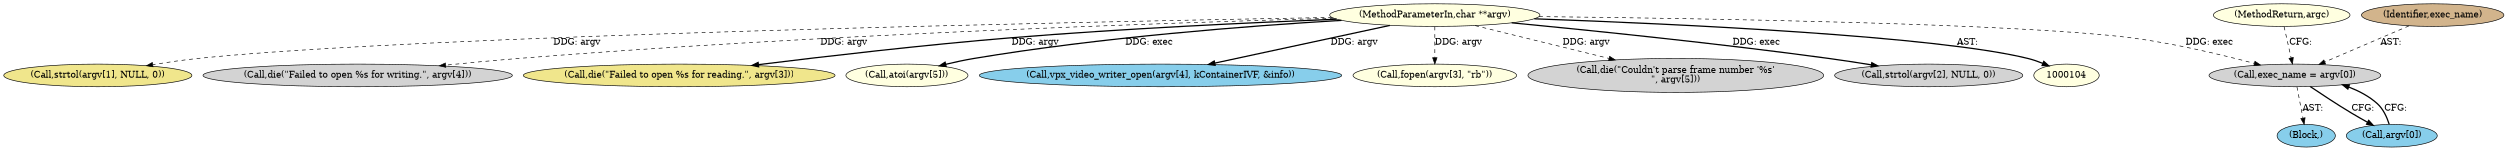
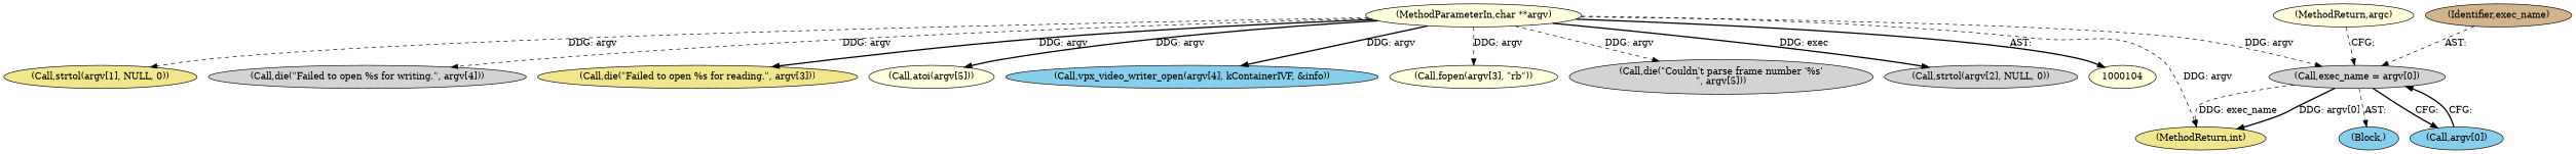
  digraph {
    node [fillcolor=lightyellow style=filled]
    edge [style=dashed]
    n1 [fillcolor=lightgrey label="(Call,exec_name = argv[0])"]
+   n2 [fillcolor=khaki label="(MethodReturn,int)"]
    n3 [fillcolor=skyblue label="(Block,)"]
    n4 [fillcolor=skyblue label="(Call,argv[0])"]
    n5 [label="(MethodParameterIn,char **argv)"]
    n6 [fillcolor=khaki label="(Call,strtol(argv[1], NULL, 0))"]
    n7 [fillcolor=lightgrey label="(Call,die(\"Failed to open %s for writing.\", argv[4]))"]
    n8 [fillcolor=khaki label="(Call,die(\"Failed to open %s for reading.\", argv[3]))"]
    n9 [label="(Call,atoi(argv[5]))"]
    n10 [fillcolor=skyblue label="(Call,vpx_video_writer_open(argv[4], kContainerIVF, &info))"]
    n11 [label="(Call,fopen(argv[3], \"rb\"))"]
    n12 [fillcolor=lightgrey label="(Call,die(\"Couldn't parse frame number '%s'\n\", argv[5]))"]
    n13 [fillcolor=lightgrey label="(Call,strtol(argv[2], NULL, 0))"]
    1000104
    n15 [label="(MethodReturn,argc)"]
    n16 [fillcolor=tan label="(Identifier,exec_name)"]
+   n1 -> n2 [label="DDG: argv[0]" style=bold]
+   n1 -> n2 [label="DDG: exec_name"]
    n1 -> n3 [label="AST: "]
    n1 -> n4 [label="CFG: " style=bold]
    n4 -> n1 [label="CFG: " style=bold]
-   n5 -> n1 [label="DDG: exec"]
+   n5 -> n1 [label="DDG: argv"]
+   n5 -> n2 [label="DDG: argv"]
    n5 -> n6 [label="DDG: argv"]
    n5 -> n7 [label="DDG: argv"]
    n5 -> n8 [label="DDG: argv" style=bold]
-   n5 -> n9 [label="DDG: exec" style=bold]
+   n5 -> n9 [label="DDG: argv" style=bold]
    n5 -> n10 [label="DDG: argv" style=bold]
    n5 -> n11 [label="DDG: argv"]
    n5 -> n12 [label="DDG: argv"]
    n5 -> n13 [label="DDG: exec" style=bold]
    n5 -> 1000104 [label="AST: " style=bold]
    n15 -> n1 [label="CFG: "]
    n16 -> n1 [label="AST: "]
  }
